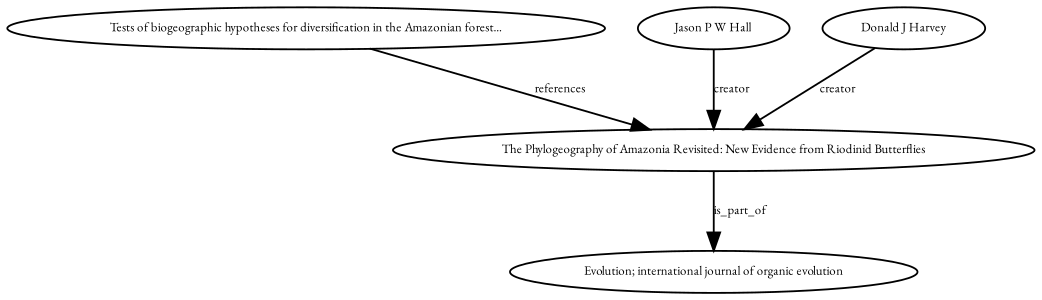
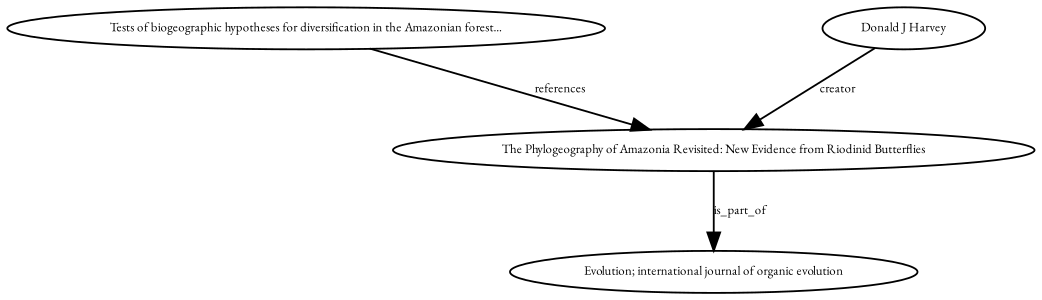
  digraph {
    fontname="EB Garamond"
    node [fontname="EB Garamond" fontsize=7]
    edge [fontname="EB Garamond" fontsize=7]
    n1 [height=0.27433100247 label="The Phylogeography of Amazonia Revisited: New Evidence from Riodinid Butterflies" width=0.27433100247]
    n2 [height=0.27433100247 label="Evolution; international journal of organic evolution" width=0.27433100247]
    n3 [height=0.27433100247 label="Tests of biogeographic hypotheses for diversification in the Amazonian forest..." width=0.27433100247]
-   n4 [height=0.27433100247 label="Jason P W Hall" width=0.27433100247]
    n5 [height=0.27433100247 label="Donald J Harvey" width=0.27433100247]
    n1 -> n2 [label=is_part_of]
    n3 -> n1 [label=references]
-   n4 -> n1 [label=creator]
    n5 -> n1 [label=creator]
  }
